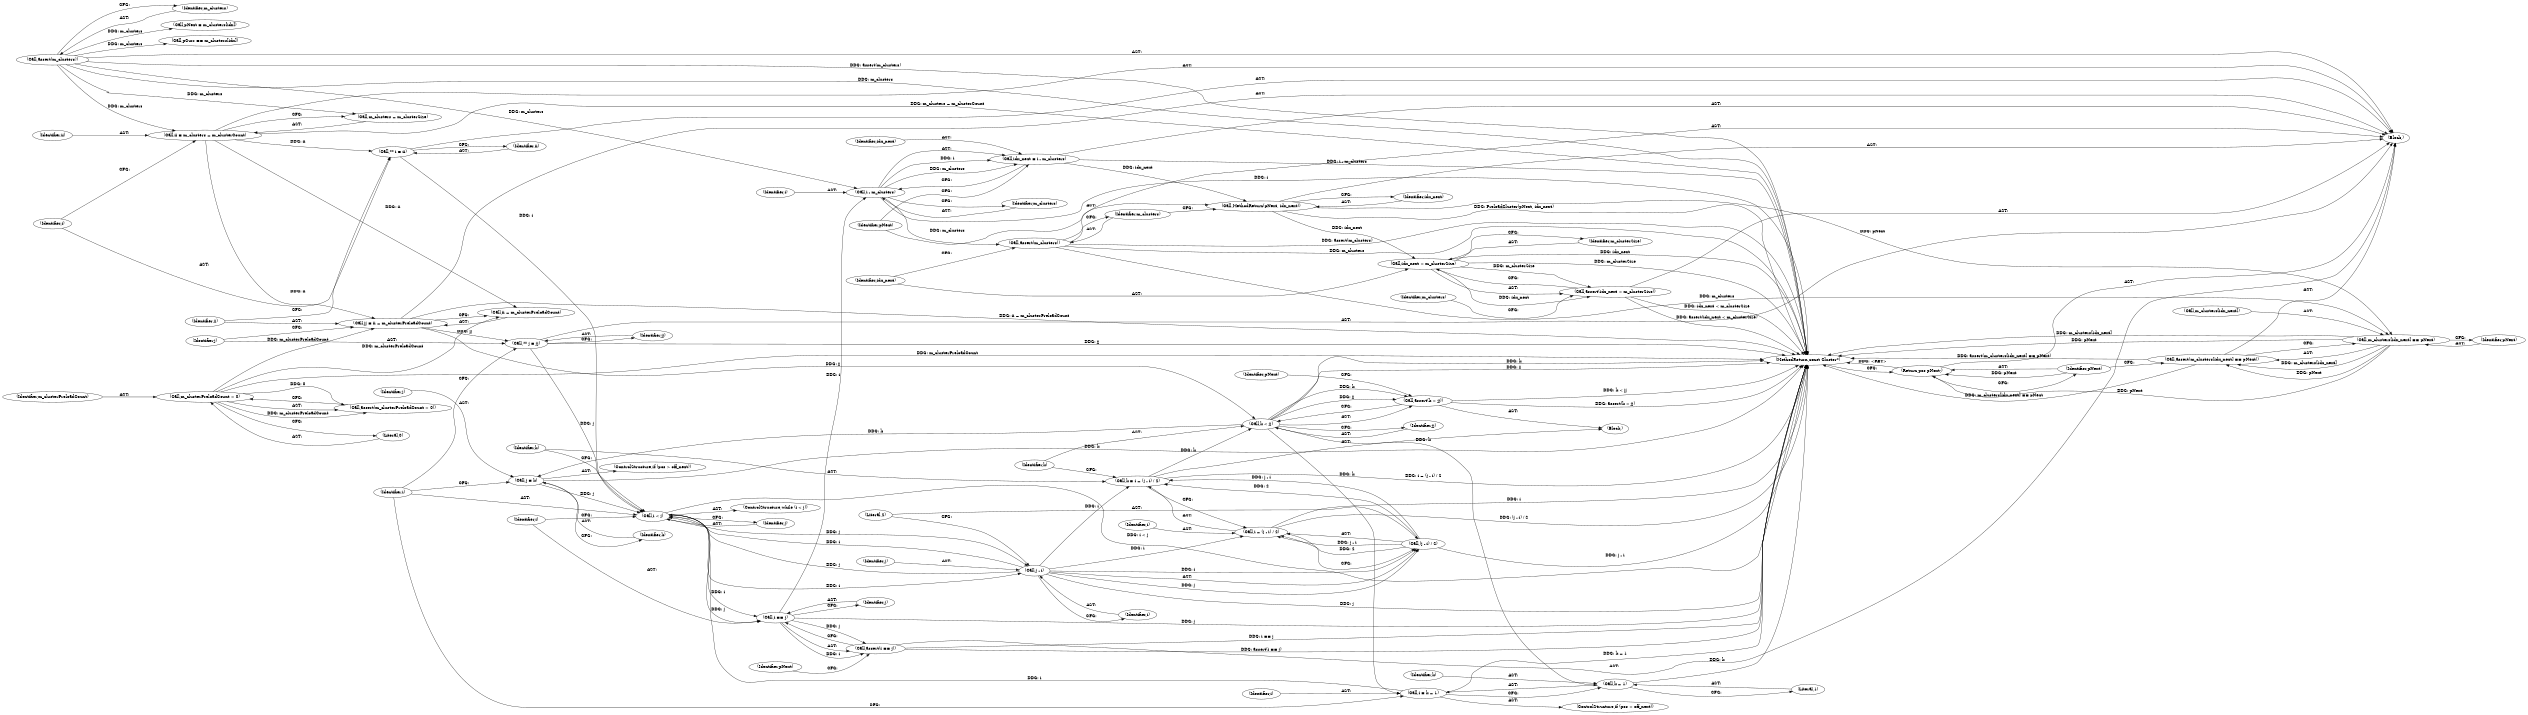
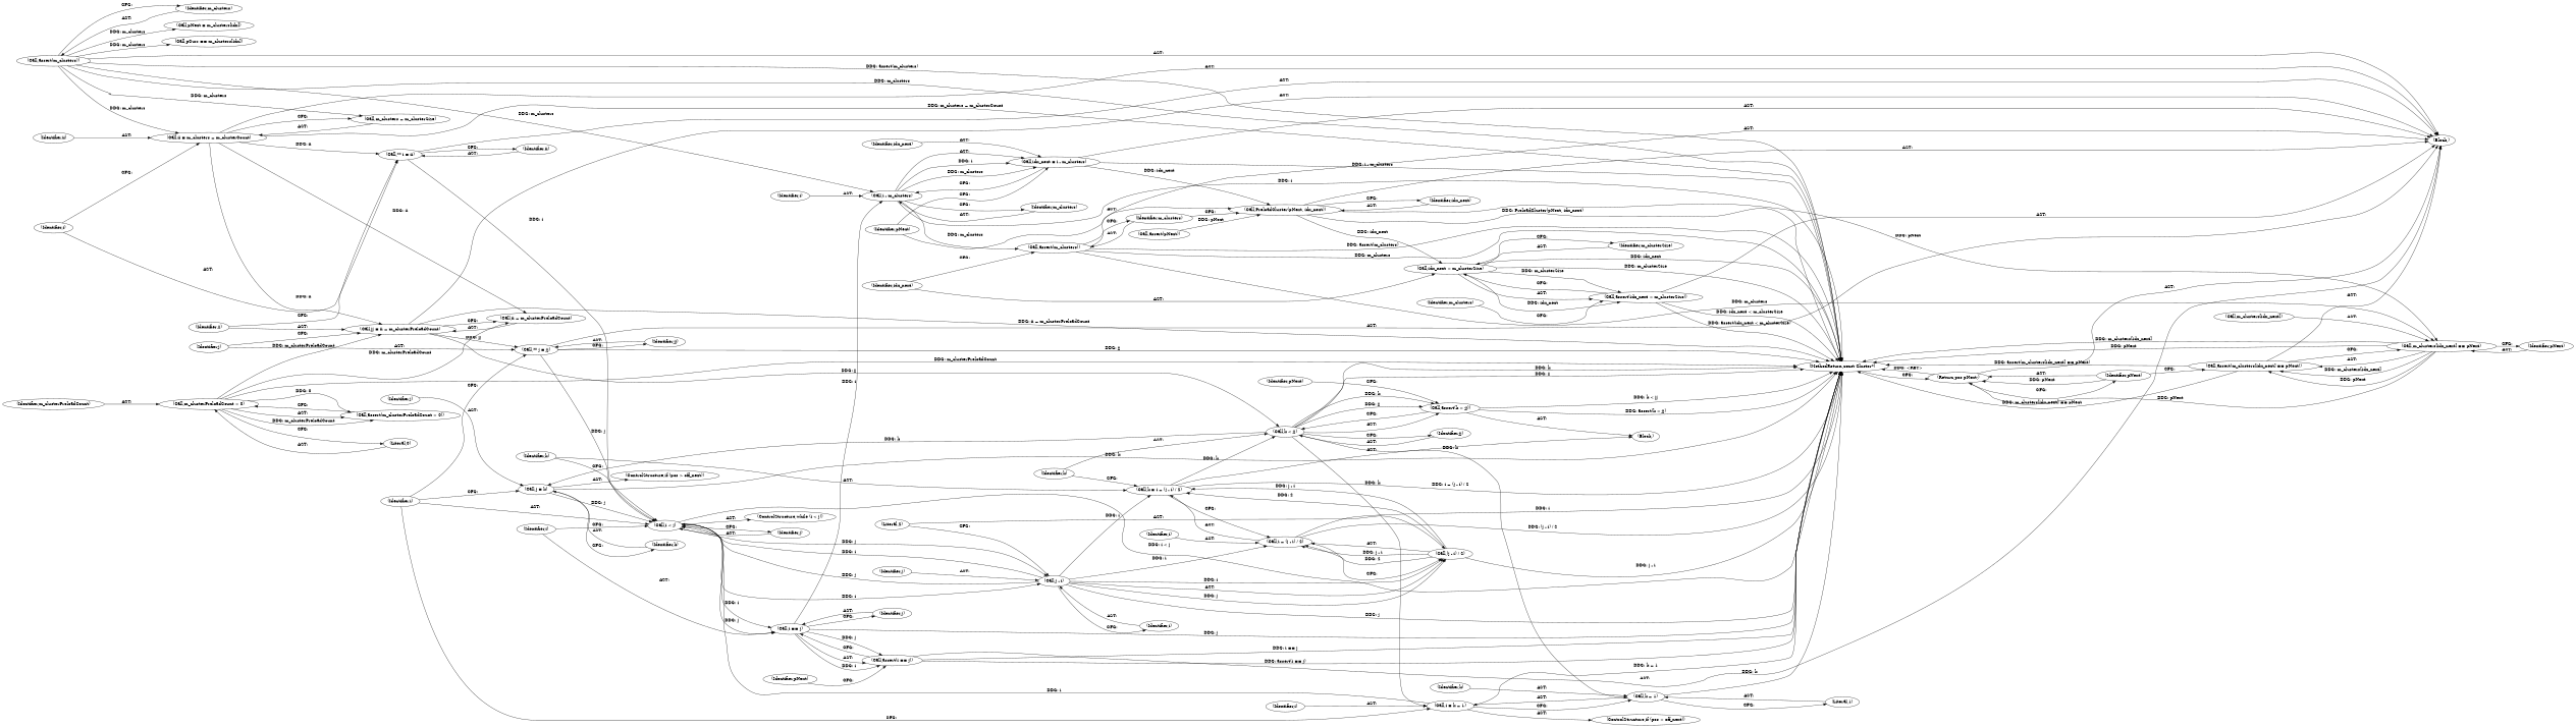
  digraph {
    rankdir=LR
    n1 [label="(Call,j = k)"]
    n2 [label="(Call,i < j)"]
    n3 [label="(Identifier,k)"]
    n4 [label="(ControlStructure,if (pos > off_next))"]
    n5 [label="(MethodReturn,const Cluster*)"]
    n6 [label="(Call,j - i)"]
    n7 [label="(Call,i == j)"]
    n8 [label="(ControlStructure,while (i < j))"]
    n9 [label="(Identifier,j)"]
    n10 [label="(Return,pos pNext;)"]
    n11 [label="(Call,k < jj)"]
    n12 [label="(Call,i = k + 1)"]
    n13 [label="(Call,assert(k < jj))"]
    n14 [label="(Call,k + 1)"]
    n15 [label="(Identifier,jj)"]
    n16 [label="(ControlStructure,if (pos < off_next))"]
    n17 [label="(Block,)"]
    n18 [label="(Literal,1)"]
    n19 [label="(Call,k = i + (j - i) / 2)"]
    n20 [label="(Call,i + (j - i) / 2)"]
    n21 [label="(Call,(j - i) / 2)"]
    n22 [label="(Identifier,i)"]
    n23 [label="(Call,i - m_clusters)"]
    n24 [label="(Call,assert(i == j))"]
    n25 [label="(Identifier,j)"]
    n26 [label="(Call,** i = ii)"]
    n27 [label="(Identifier,ii)"]
    n28 [label="(Block,)"]
    n29 [label="(Call,ii = m_clusters + m_clusterCount)"]
    n30 [label="(Call,jj = ii + m_clusterPreloadCount)"]
    n31 [label="(Call,m_clusters + m_clusterSize)"]
    n32 [label="(Call,ii + m_clusterPreloadCount)"]
    n33 [label="(Call,** j = jj)"]
    n34 [label="(Call,assert(m_clusters))"]
    n35 [label="(Identifier,m_clusters)"]
    n36 [label="(Call,pNext = m_clusters[idx])"]
    n37 [label="(Call,pCurr == m_clusters[idx])"]
    n38 [label="(Call,idx_next = i - m_clusters)"]
    n39 [label="(Call,assert(m_clusters))"]
    n40 [label="(Identifier,m_clusters)"]
    n41 [label="(Identifier,jj)"]
    n42 [label="(Call,m_clusterPreloadCount > 0)"]
    n43 [label="(Call,assert(m_clusterPreloadCount > 0))"]
    n44 [label="(Literal,0)"]
    n45 [label="(Literal,2)"]
-   n46 [label="(Call,MethodReturn(pNext, idx_next))"]
+   n46 [label="(Call,PreloadCluster(pNext, idx_next))"]
    n47 [label="(Call,m_clusters[idx_next] == pNext)"]
    n48 [label="(Identifier,m_clusters)"]
    n49 [label="(Call,idx_next < m_clusterSize)"]
    n50 [label="(Identifier,idx_next)"]
    n51 [label="(Call,assert(idx_next < m_clusterSize))"]
    n52 [label="(Identifier,m_clusterSize)"]
    n53 [label="(Call,assert(m_clusters[idx_next] == pNext))"]
    n54 [label="(Identifier,pNext)"]
    n55 [label="(Identifier,pNext)"]
    n56 [label="(Identifier,m_clusterPreloadCount)"]
    n57 [label="(Identifier,k)"]
    n58 [label="(Identifier,i)"]
    n59 [label="(Identifier,m_clusters)"]
    n60 [label="(Identifier,j)"]
    n61 [label="(Identifier,i)"]
    n62 [label="(Identifier,pNext)"]
    n63 [label="(Identifier,i)"]
    n64 [label="(Identifier,pNext)"]
    n65 [label="(Identifier,jj)"]
    n66 [label="(Identifier,k)"]
    n67 [label="(Call,m_clusters[idx_next])"]
    n68 [label="(Identifier,ii)"]
    n69 [label="(Identifier,i)"]
    n70 [label="(Identifier,i)"]
    n71 [label="(Identifier,idx_next)"]
    n72 [label="(Identifier,idx_next)"]
+   n73 [label="(Call,assert(pNext))"]
    n74 [label="(Identifier,j)"]
    n75 [label="(Identifier,i)"]
    n76 [label="(Identifier,j)"]
    n77 [label="(Identifier,pNext)"]
    n78 [label="(Identifier,k)"]
    n1 -> n2 [label="DDG: j"]
    n1 -> n3 [label="CFG: "]
    n1 -> n4 [label="AST: "]
    n1 -> n5 [label="DDG: k"]
    n2 -> n5 [label="DDG: i < j"]
    n2 -> n6 [label="DDG: j"]
    n2 -> n6 [label="DDG: i"]
    n2 -> n7 [label="DDG: i"]
    n2 -> n7 [label="DDG: j"]
    n2 -> n8 [label="AST: "]
    n2 -> n9 [label="CFG: "]
    n3 -> n1 [label="AST: "]
    n5 -> n10 [label="CFG: "]
    n6 -> n2 [label="DDG: i"]
    n6 -> n2 [label="DDG: j"]
    n6 -> n5 [label="DDG: j"]
    n6 -> n19 [label="DDG: i"]
    n6 -> n20 [label="DDG: i"]
    n6 -> n21 [label="AST: "]
    n6 -> n21 [label="DDG: j"]
    n6 -> n21 [label="DDG: i"]
    n6 -> n22 [label="CFG: "]
    n7 -> n5 [label="DDG: j"]
    n7 -> n23 [label="DDG: i"]
    n7 -> n24 [label="AST: "]
    n7 -> n24 [label="DDG: i"]
    n7 -> n24 [label="DDG: j"]
    n7 -> n25 [label="CFG: "]
    n9 -> n2 [label="AST: "]
    n10 -> n5 [label="DDG: <RET>"]
    n10 -> n28 [label="AST: "]
    n10 -> n55 [label="CFG: "]
    n11 -> n1 [label="DDG: k"]
    n11 -> n5 [label="DDG: k"]
    n11 -> n5 [label="DDG: jj"]
    n11 -> n12 [label="DDG: k"]
    n11 -> n13 [label="AST: "]
    n11 -> n13 [label="DDG: k"]
    n11 -> n13 [label="DDG: jj"]
    n11 -> n14 [label="DDG: k"]
    n11 -> n15 [label="CFG: "]
    n12 -> n2 [label="DDG: i"]
    n12 -> n5 [label="DDG: k + 1"]
    n12 -> n14 [label="CFG: "]
    n12 -> n16 [label="AST: "]
    n13 -> n5 [label="DDG: assert(k < jj)"]
    n13 -> n5 [label="DDG: k < jj"]
    n13 -> n11 [label="CFG: "]
    n13 -> n17 [label="AST: "]
    n14 -> n5 [label="DDG: k"]
    n14 -> n12 [label="AST: "]
    n14 -> n18 [label="CFG: "]
    n15 -> n11 [label="AST: "]
    n18 -> n14 [label="AST: "]
    n19 -> n5 [label="DDG: i + (j - i) / 2"]
    n19 -> n11 [label="DDG: k"]
    n19 -> n17 [label="AST: "]
    n19 -> n20 [label="CFG: "]
    n20 -> n5 [label="DDG: i"]
    n20 -> n5 [label="DDG: (j - i) / 2"]
    n20 -> n19 [label="AST: "]
    n20 -> n21 [label="CFG: "]
    n21 -> n5 [label="DDG: j - i"]
    n21 -> n19 [label="DDG: j - i"]
    n21 -> n19 [label="DDG: 2"]
    n21 -> n20 [label="AST: "]
    n21 -> n20 [label="DDG: j - i"]
    n21 -> n20 [label="DDG: 2"]
    n22 -> n6 [label="AST: "]
    n23 -> n5 [label="DDG: i"]
    n23 -> n38 [label="AST: "]
    n23 -> n38 [label="DDG: i"]
    n23 -> n38 [label="DDG: m_clusters"]
    n23 -> n39 [label="DDG: m_clusters"]
    n23 -> n40 [label="CFG: "]
    n24 -> n5 [label="DDG: i == j"]
    n24 -> n5 [label="DDG: assert(i == j)"]
    n24 -> n7 [label="CFG: "]
    n24 -> n28 [label="AST: "]
    n25 -> n7 [label="AST: "]
    n26 -> n2 [label="DDG: i"]
    n26 -> n27 [label="CFG: "]
    n26 -> n28 [label="AST: "]
    n27 -> n26 [label="AST: "]
    n29 -> n5 [label="DDG: m_clusters + m_clusterCount"]
    n29 -> n26 [label="DDG: ii"]
    n29 -> n28 [label="AST: "]
    n29 -> n30 [label="DDG: ii"]
    n29 -> n31 [label="CFG: "]
    n29 -> n32 [label="DDG: ii"]
    n30 -> n5 [label="DDG: ii + m_clusterPreloadCount"]
    n30 -> n11 [label="DDG: jj"]
    n30 -> n28 [label="AST: "]
    n30 -> n32 [label="CFG: "]
    n30 -> n33 [label="DDG: jj"]
    n31 -> n29 [label="AST: "]
    n32 -> n30 [label="AST: "]
    n33 -> n2 [label="DDG: j"]
    n33 -> n5 [label="DDG: jj"]
    n33 -> n28 [label="AST: "]
    n33 -> n41 [label="CFG: "]
    n34 -> n5 [label="DDG: assert(m_clusters)"]
    n34 -> n5 [label="DDG: m_clusters"]
    n34 -> n23 [label="DDG: m_clusters"]
    n34 -> n28 [label="AST: "]
    n34 -> n29 [label="DDG: m_clusters"]
    n34 -> n31 [label="DDG: m_clusters"]
    n34 -> n35 [label="CFG: "]
    n34 -> n36 [label="DDG: m_clusters"]
    n34 -> n37 [label="DDG: m_clusters"]
    n35 -> n34 [label="AST: "]
    n38 -> n5 [label="DDG: i - m_clusters"]
    n38 -> n23 [label="CFG: "]
    n38 -> n28 [label="AST: "]
    n38 -> n46 [label="DDG: idx_next"]
    n39 -> n5 [label="DDG: m_clusters"]
    n39 -> n5 [label="DDG: assert(m_clusters)"]
    n39 -> n28 [label="AST: "]
    n39 -> n47 [label="DDG: m_clusters"]
    n39 -> n48 [label="CFG: "]
    n40 -> n23 [label="AST: "]
    n41 -> n33 [label="AST: "]
    n42 -> n5 [label="DDG: m_clusterPreloadCount"]
    n42 -> n30 [label="DDG: m_clusterPreloadCount"]
    n42 -> n32 [label="DDG: m_clusterPreloadCount"]
    n42 -> n43 [label="AST: "]
    n42 -> n43 [label="DDG: m_clusterPreloadCount"]
    n42 -> n43 [label="DDG: 0"]
    n42 -> n44 [label="CFG: "]
    n43 -> n42 [label="CFG: "]
    n44 -> n42 [label="AST: "]
    n45 -> n6 [label="CFG: "]
    n45 -> n21 [label="AST: "]
    n46 -> n5 [label="DDG: PreloadCluster(pNext, idx_next)"]
    n46 -> n28 [label="AST: "]
    n46 -> n47 [label="DDG: pNext"]
    n46 -> n49 [label="DDG: idx_next"]
    n46 -> n50 [label="CFG: "]
    n47 -> n5 [label="DDG: pNext"]
    n47 -> n5 [label="DDG: m_clusters[idx_next]"]
    n47 -> n10 [label="DDG: pNext"]
    n47 -> n53 [label="AST: "]
    n47 -> n53 [label="DDG: m_clusters[idx_next]"]
    n47 -> n53 [label="DDG: pNext"]
    n47 -> n54 [label="CFG: "]
    n48 -> n39 [label="AST: "]
    n48 -> n46 [label="CFG: "]
    n49 -> n5 [label="DDG: idx_next"]
    n49 -> n5 [label="DDG: m_clusterSize"]
    n49 -> n51 [label="AST: "]
    n49 -> n51 [label="DDG: idx_next"]
    n49 -> n51 [label="DDG: m_clusterSize"]
    n49 -> n52 [label="CFG: "]
    n50 -> n46 [label="AST: "]
    n51 -> n5 [label="DDG: assert(idx_next < m_clusterSize)"]
    n51 -> n5 [label="DDG: idx_next < m_clusterSize"]
    n51 -> n28 [label="AST: "]
    n51 -> n49 [label="CFG: "]
    n52 -> n49 [label="AST: "]
    n53 -> n5 [label="DDG: m_clusters[idx_next] == pNext"]
    n53 -> n5 [label="DDG: assert(m_clusters[idx_next] == pNext)"]
    n53 -> n28 [label="AST: "]
    n53 -> n47 [label="CFG: "]
    n54 -> n47 [label="AST: "]
    n55 -> n10 [label="AST: "]
    n55 -> n10 [label="DDG: pNext"]
    n55 -> n53 [label="CFG: "]
    n56 -> n42 [label="AST: "]
    n57 -> n2 [label="CFG: "]
    n57 -> n19 [label="AST: "]
    n58 -> n26 [label="AST: "]
    n58 -> n29 [label="CFG: "]
    n59 -> n51 [label="CFG: "]
    n60 -> n30 [label="CFG: "]
    n60 -> n33 [label="AST: "]
    n61 -> n2 [label="CFG: "]
    n61 -> n7 [label="AST: "]
    n62 -> n24 [label="CFG: "]
    n63 -> n23 [label="AST: "]
    n64 -> n38 [label="CFG: "]
    n64 -> n46 [label="AST: "]
    n65 -> n26 [label="CFG: "]
    n65 -> n30 [label="AST: "]
    n66 -> n14 [label="AST: "]
    n67 -> n47 [label="AST: "]
    n68 -> n29 [label="AST: "]
    n69 -> n20 [label="AST: "]
    n70 -> n1 [label="CFG: "]
    n70 -> n2 [label="AST: "]
    n70 -> n12 [label="CFG: "]
    n70 -> n33 [label="CFG: "]
    n71 -> n38 [label="AST: "]
    n72 -> n39 [label="CFG: "]
    n72 -> n49 [label="AST: "]
+   n73 -> n46 [label="DDG: pNext"]
    n74 -> n6 [label="AST: "]
    n75 -> n12 [label="AST: "]
    n76 -> n1 [label="AST: "]
    n77 -> n13 [label="CFG: "]
    n78 -> n11 [label="AST: "]
    n78 -> n19 [label="CFG: "]
  }
